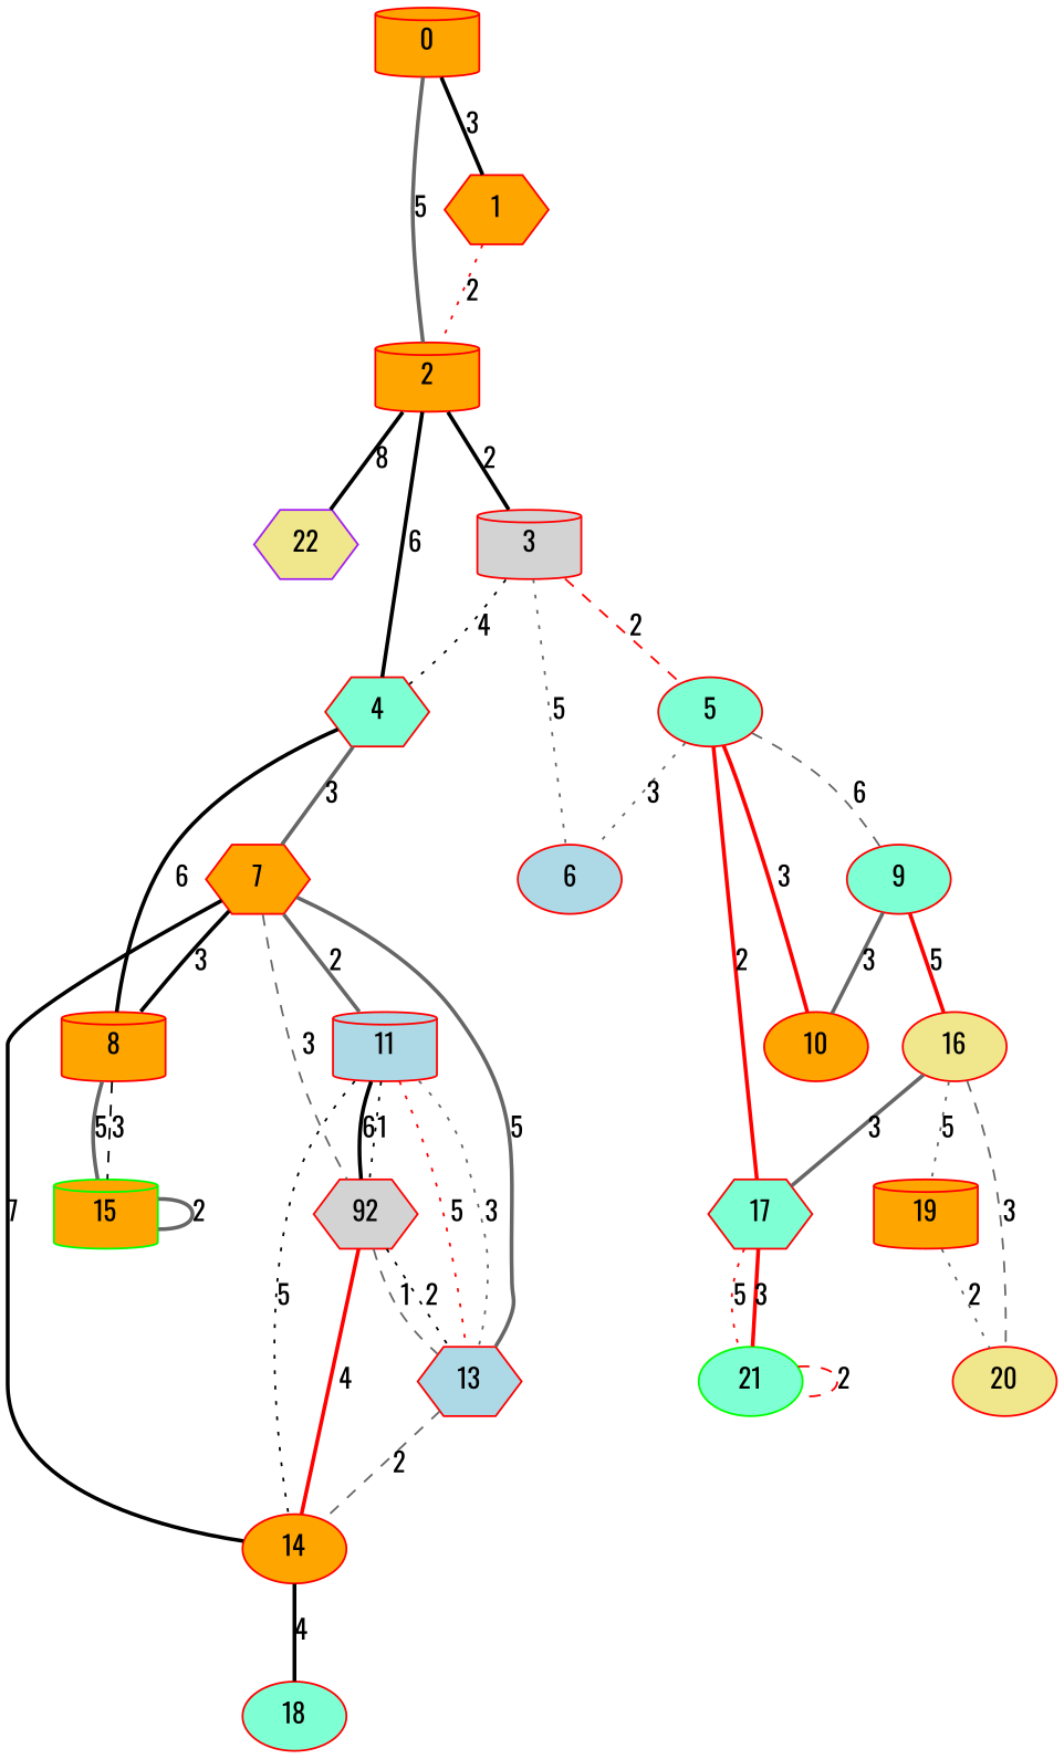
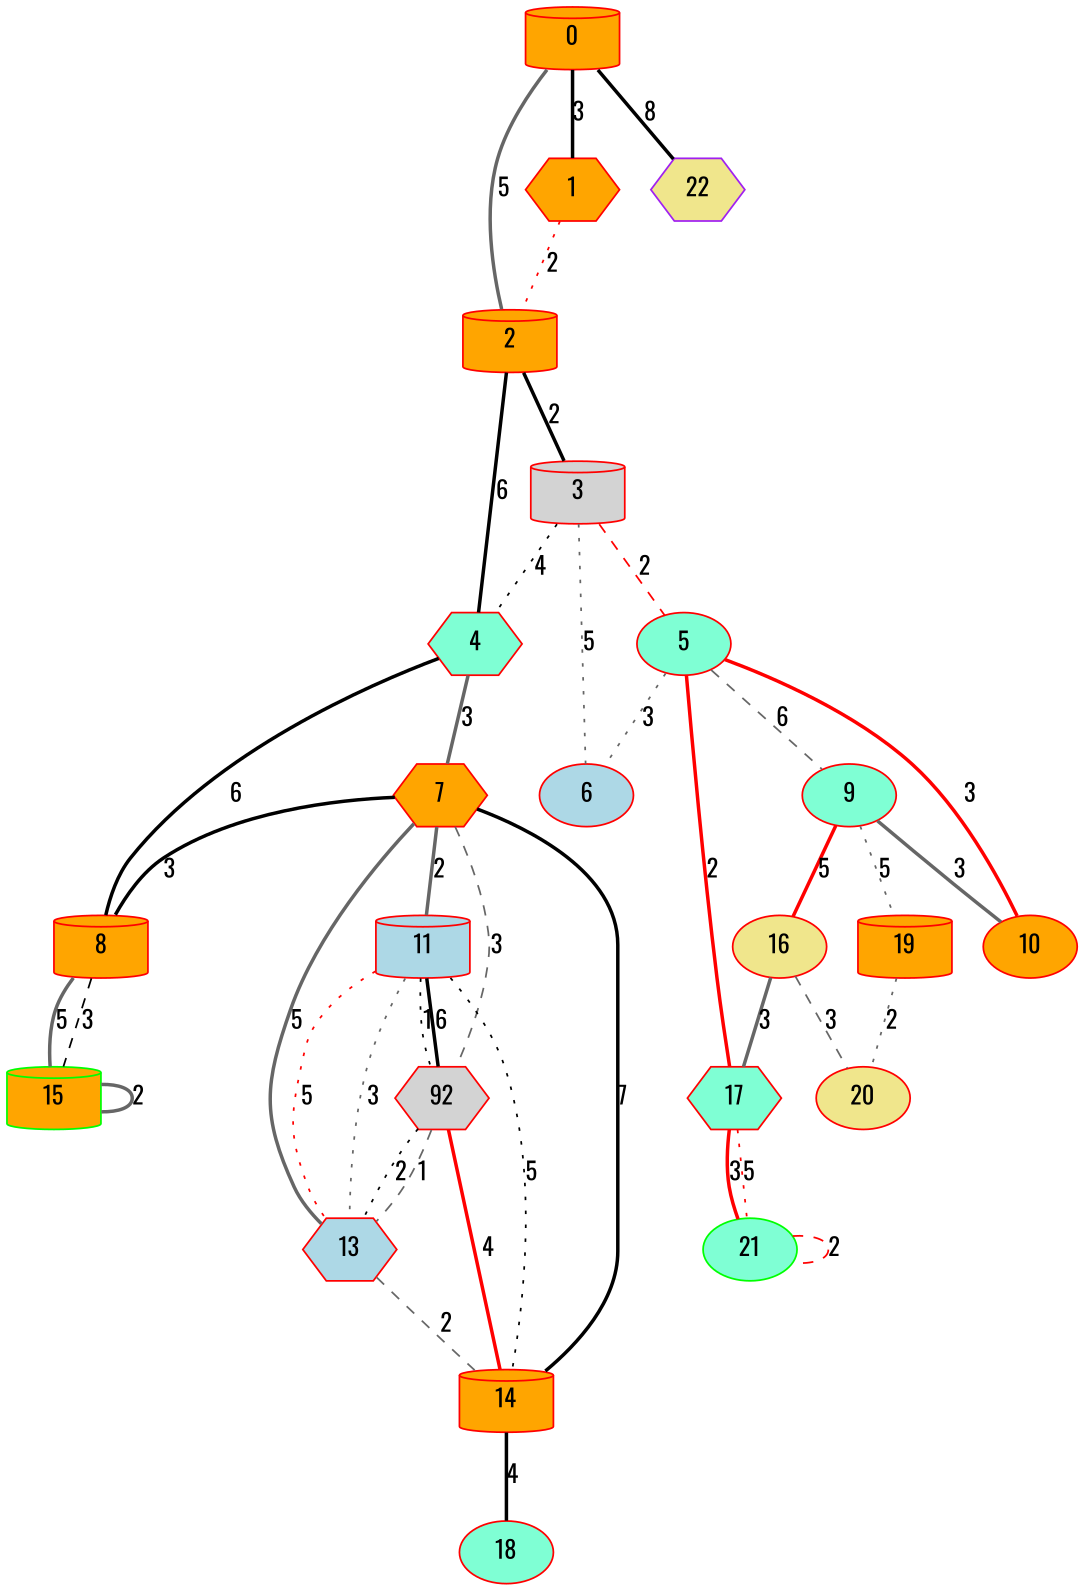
  graph {
    fontname=Oswald
    node [color=red fillcolor=orange fontname=Oswald shape=ellipse style=filled weight=1]
    edge [color=gray40 fontname=Oswald style=bold]
    0 [shape=cylinder]
    1 [shape=hexagon]
    2 [shape=cylinder]
    22 [color=purple fillcolor=khaki shape=hexagon weight=4]
    3 [fillcolor=lightgrey shape=cylinder]
    4 [fillcolor=aquamarine shape=hexagon]
    5 [fillcolor=aquamarine]
    6 [fillcolor=lightblue]
    7 [shape=hexagon]
    8 [shape=cylinder]
    9 [fillcolor=aquamarine]
    10
    17 [fillcolor=aquamarine shape=hexagon]
    11 [fillcolor=lightblue shape=cylinder]
    n15 [fillcolor=lightgrey label=92 shape=hexagon]
    13 [fillcolor=lightblue shape=hexagon]
-   14
+   14 [shape=cylinder]
    15 [color=green shape=cylinder weight=2]
    16 [fillcolor=khaki]
    18 [fillcolor=aquamarine]
    19 [shape=cylinder]
    20 [fillcolor=khaki]
    21 [color=green fillcolor=aquamarine weight=2]
    0 -- 1 [color=black label=3]
    0 -- 2 [label=5]
-   2 -- 22 [color=black label=8]
+   0 -- 22 [color=black label=8]
    1 -- 2 [color=red label=2 style=dotted]
    2 -- 3 [color=black label=2]
    2 -- 4 [color=black label=6]
    3 -- 4 [color=black label=4 style=dotted]
    3 -- 5 [color=red label=2 style=dashed]
    3 -- 6 [label=5 style=dotted]
    4 -- 7 [label=3]
    4 -- 8 [color=black label=6]
    5 -- 6 [label=3 style=dotted]
    5 -- 9 [label=6 style=dashed]
    5 -- 10 [color=red label=3]
    5 -- 17 [color=red label=2]
    7 -- 8 [color=black label=3]
    7 -- 11 [label=2]
    7 -- n15 [label=3 style=dashed]
    7 -- 13 [label=5]
    7 -- 14 [color=black label=7]
    8 -- 15 [color=black label=3 style=dashed]
    8 -- 15 [label=5]
    9 -- 10 [label=3]
    9 -- 16 [color=red label=5]
    17 -- 21 [color=red label=3]
    17 -- 21 [color=red label=5 style=dotted]
    11 -- n15 [color=black label=6]
    11 -- n15 [color=black label=1 style=dotted]
    11 -- 13 [color=red label=5 style=dotted]
    11 -- 13 [label=3 style=dotted]
    11 -- 14 [color=black label=5 style=dotted]
    n15 -- 13 [label=1 style=dashed]
    n15 -- 13 [color=black label=2 style=dotted]
    n15 -- 14 [color=red label=4]
    13 -- 14 [label=2 style=dashed]
    14 -- 18 [color=black label=4]
    15 -- 15 [label=2]
    16 -- 17 [label=3]
-   16 -- 19 [label=5 style=dotted]
+   9 -- 19 [label=5 style=dotted]
    16 -- 20 [label=3 style=dashed]
    19 -- 20 [label=2 style=dotted]
    21 -- 21 [color=red label=2 style=dashed]
  }
